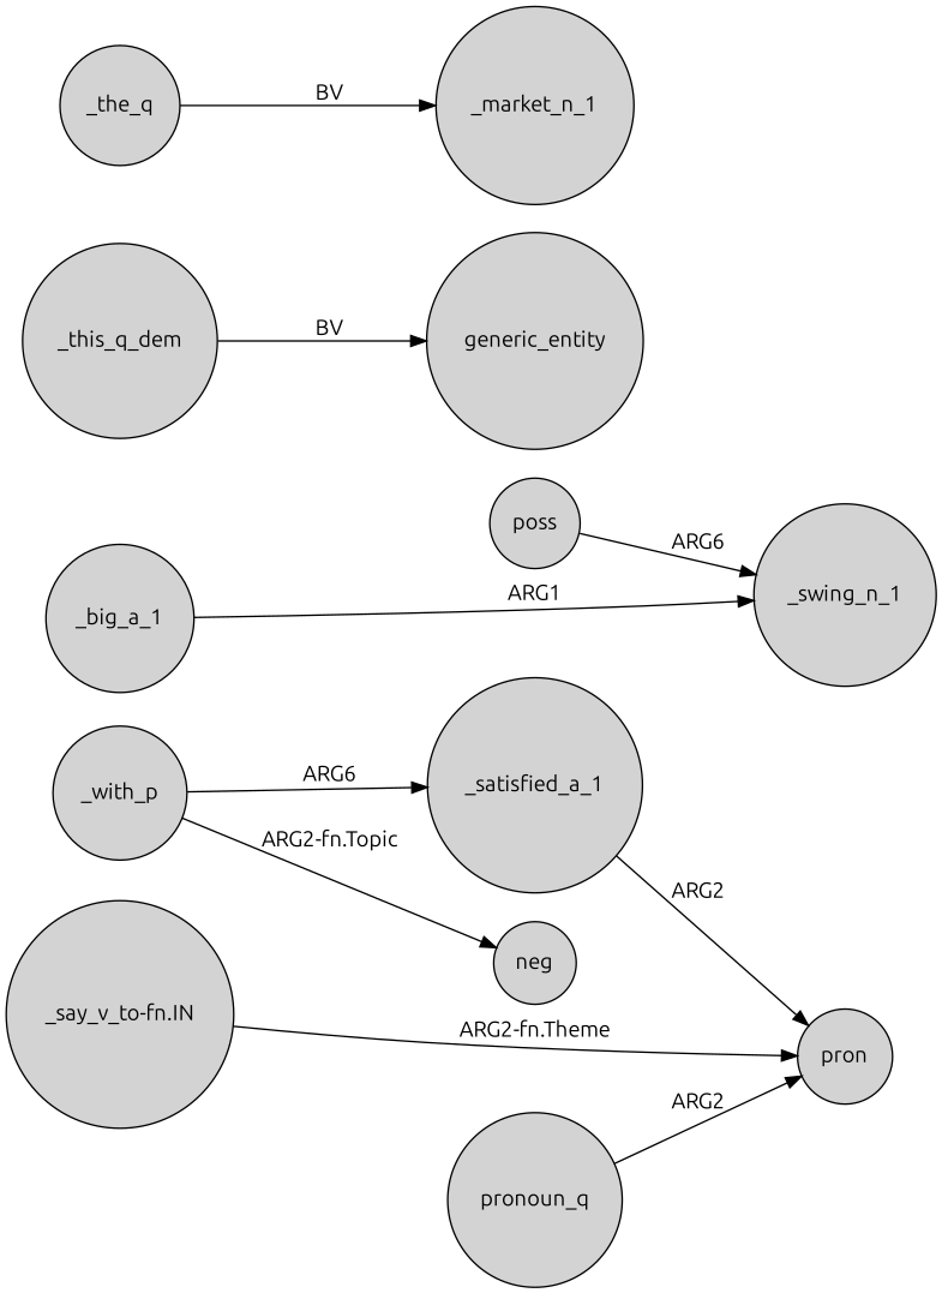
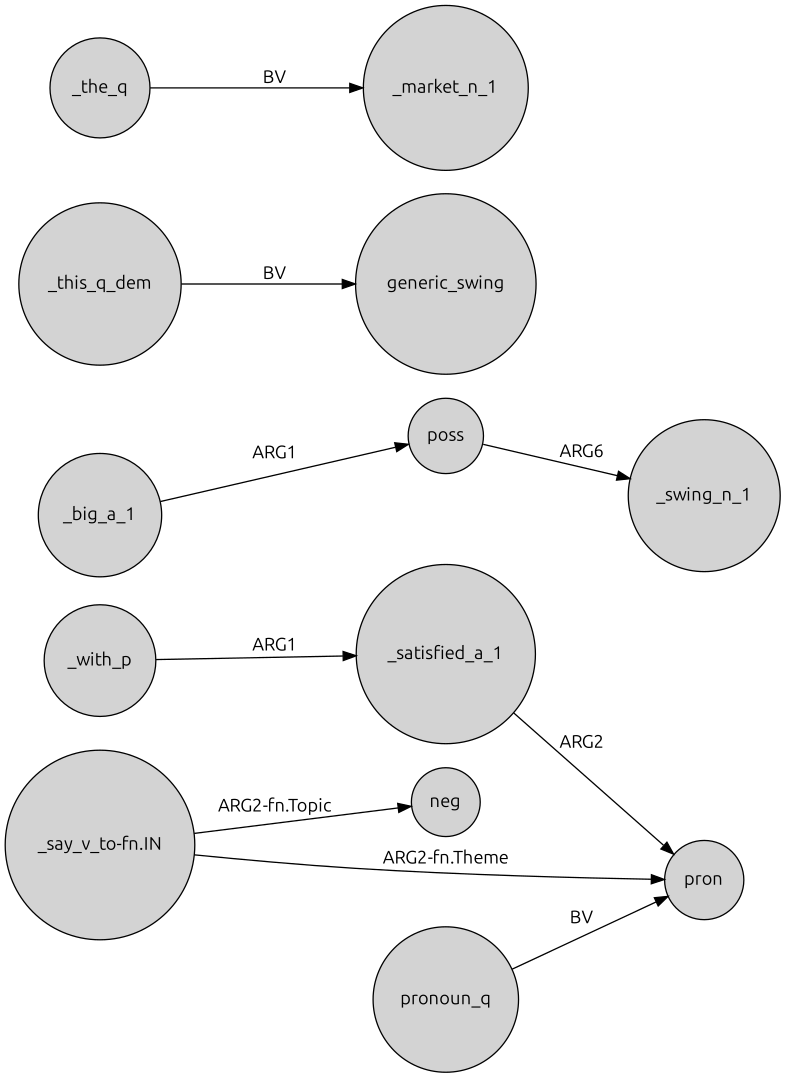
  digraph {
    fontname=Ubuntu
    rankdir=LR
    node [fontname=Ubuntu shape=circle style=filled]
    edge [fontname=Ubuntu]
    _with_p
    _satisfied_a_1
    pron
    "_say_v_to-fn.IN"
    neg
    poss
    _swing_n_1
    _this_q_dem
-   generic_entity
+   generic_entity [label=generic_swing]
    pronoun_q
    _the_q
    _market_n_1
    _big_a_1
-   _with_p -> _satisfied_a_1 [label=ARG6]
+   _with_p -> _satisfied_a_1 [label=ARG1]
    _satisfied_a_1 -> pron [label=ARG2]
    "_say_v_to-fn.IN" -> pron [label="ARG2-fn.Theme"]
-   _with_p -> neg [label="ARG2-fn.Topic"]
+   "_say_v_to-fn.IN" -> neg [label="ARG2-fn.Topic"]
    poss -> _swing_n_1 [label=ARG6]
    _this_q_dem -> generic_entity [label=BV]
-   pronoun_q -> pron [label=ARG2]
+   pronoun_q -> pron [label=BV]
    _the_q -> _market_n_1 [label=BV]
-   _big_a_1 -> _swing_n_1 [label=ARG1]
+   _big_a_1 -> poss [label=ARG1]
  }
